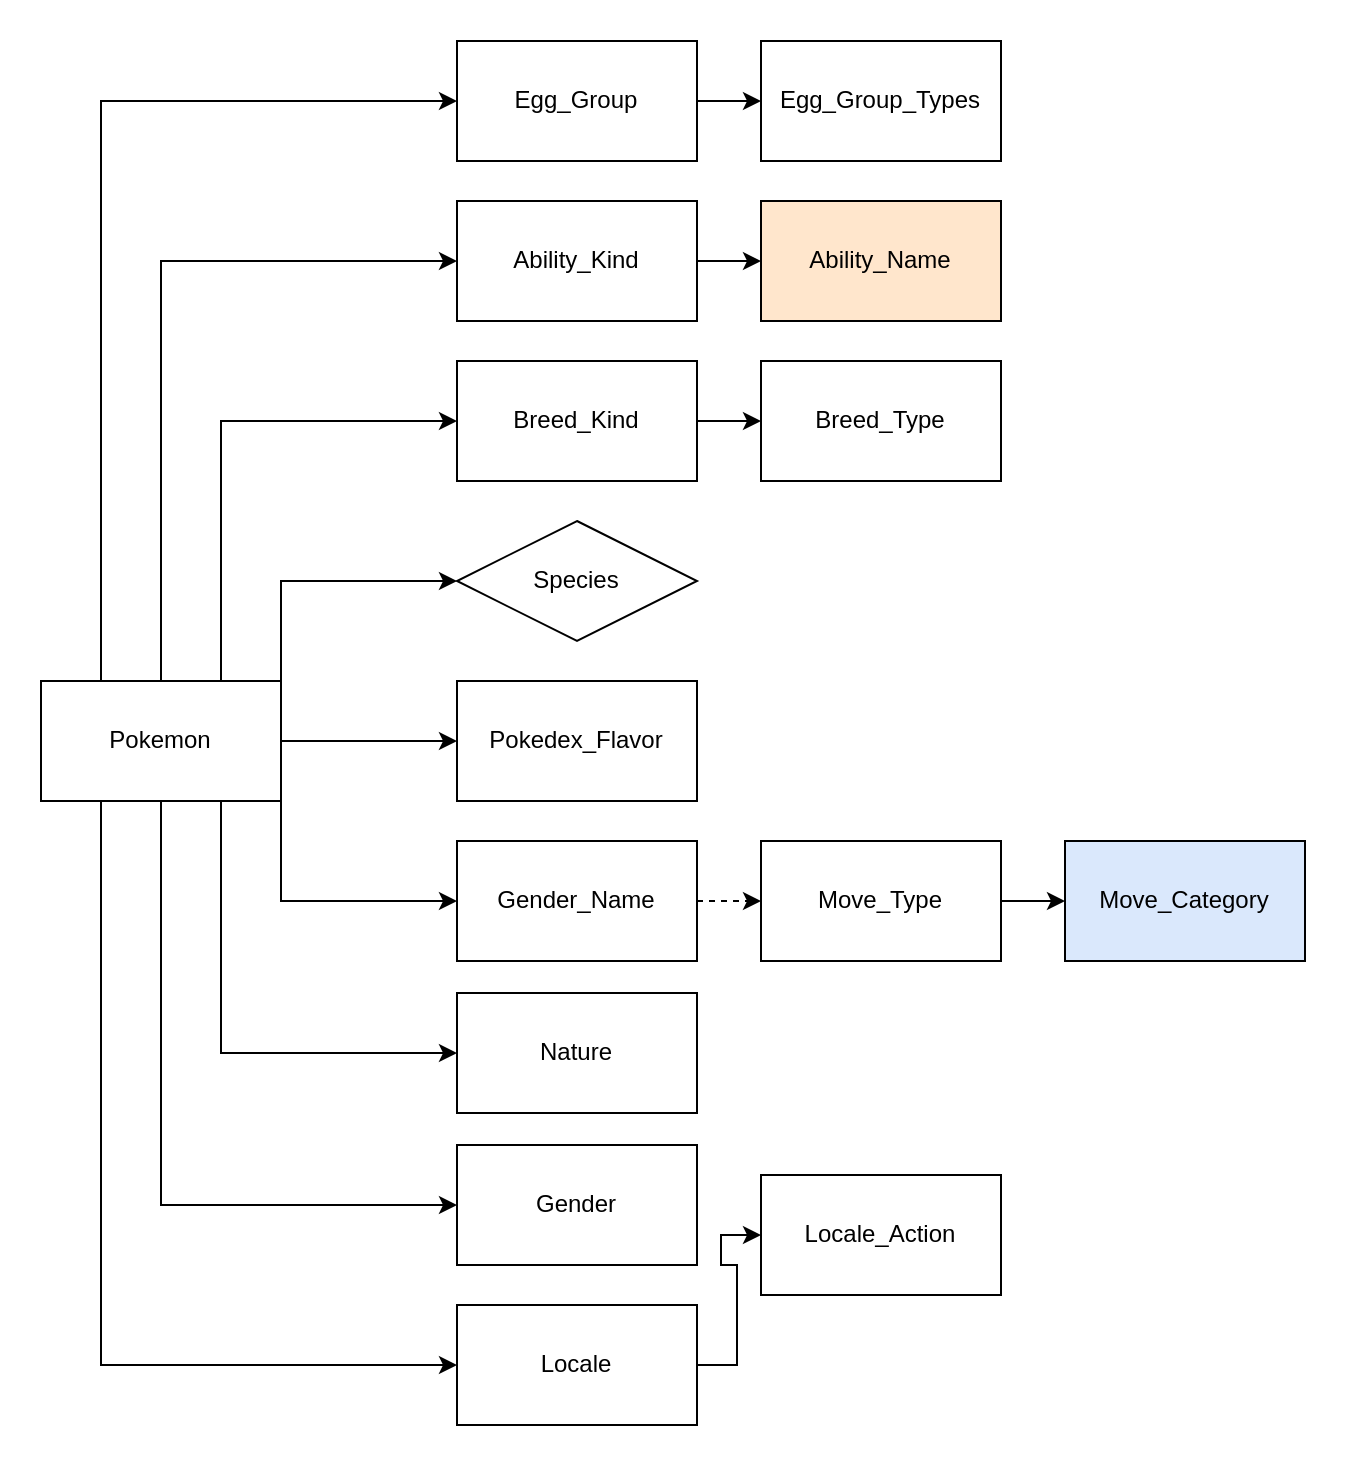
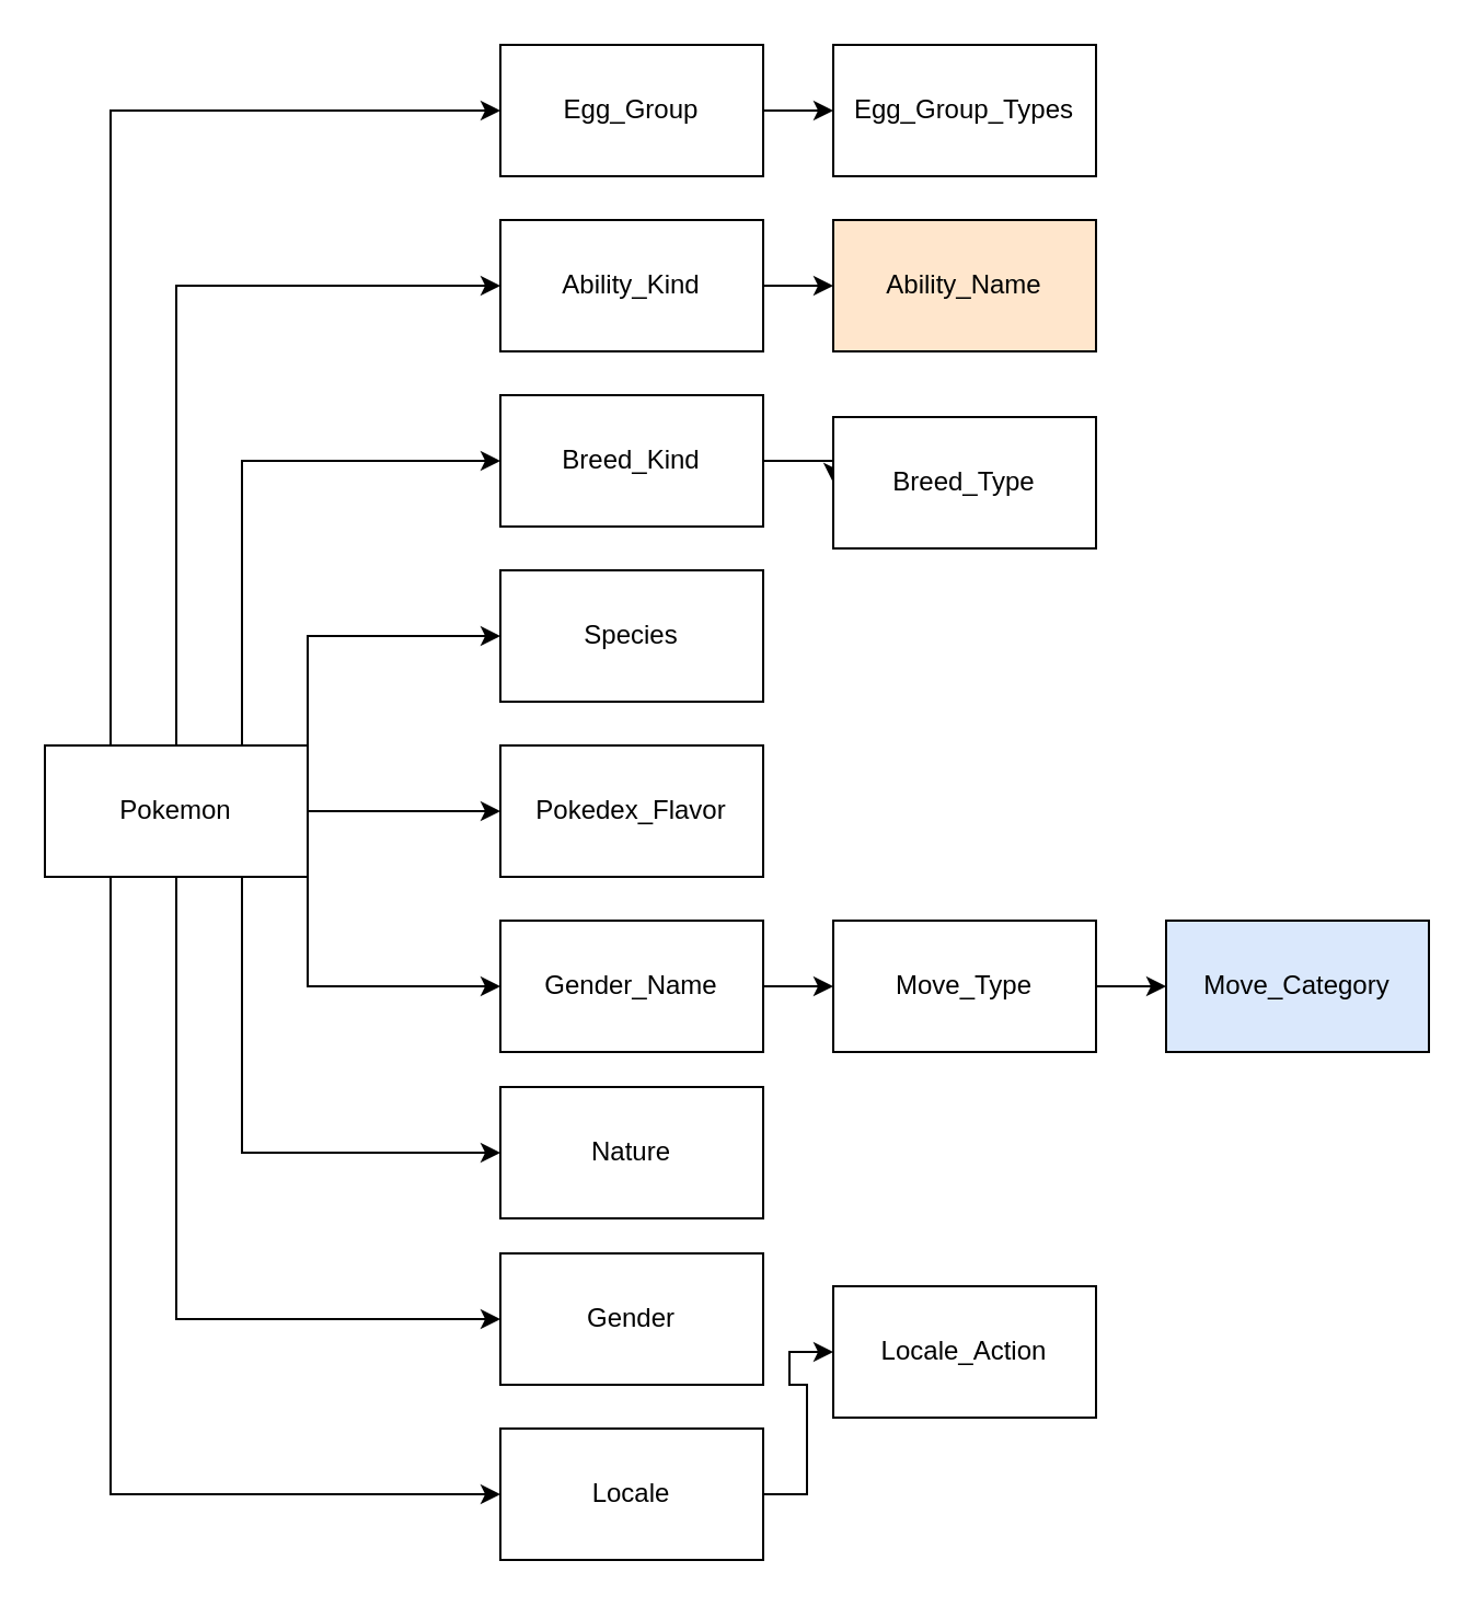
  <mxCell id="0" />
  <mxCell id="1" parent="0" />
  <mxCell id="2" style="edgeStyle=orthogonalEdgeStyle;rounded=0;orthogonalLoop=1;jettySize=auto;html=1;exitX=1;exitY=0.5;exitDx=0;exitDy=0;entryX=0;entryY=0.5;entryDx=0;entryDy=0;" edge="1" parent="1" source="11" target="15"><mxGeometry relative="1" as="geometry" /></mxCell>
  <mxCell id="3" style="edgeStyle=orthogonalEdgeStyle;rounded=0;orthogonalLoop=1;jettySize=auto;html=1;exitX=0.75;exitY=1;exitDx=0;exitDy=0;entryX=0;entryY=0.5;entryDx=0;entryDy=0;" edge="1" parent="1" source="11" target="18"><mxGeometry relative="1" as="geometry" /></mxCell>
  <mxCell id="4" style="edgeStyle=orthogonalEdgeStyle;rounded=0;orthogonalLoop=1;jettySize=auto;html=1;exitX=0.5;exitY=1;exitDx=0;exitDy=0;entryX=0;entryY=0.5;entryDx=0;entryDy=0;" edge="1" parent="1" source="11" target="23"><mxGeometry relative="1" as="geometry" /></mxCell>
  <mxCell id="5" style="edgeStyle=orthogonalEdgeStyle;rounded=0;orthogonalLoop=1;jettySize=auto;html=1;exitX=1;exitY=1;exitDx=0;exitDy=0;entryX=0;entryY=0.5;entryDx=0;entryDy=0;" edge="1" parent="1" source="11" target="17"><mxGeometry relative="1" as="geometry" /></mxCell>
  <mxCell id="6" style="edgeStyle=orthogonalEdgeStyle;rounded=0;orthogonalLoop=1;jettySize=auto;html=1;exitX=0.25;exitY=1;exitDx=0;exitDy=0;entryX=0;entryY=0.5;entryDx=0;entryDy=0;" edge="1" parent="1" source="11" target="20"><mxGeometry relative="1" as="geometry" /></mxCell>
  <mxCell id="7" style="edgeStyle=orthogonalEdgeStyle;rounded=0;orthogonalLoop=1;jettySize=auto;html=1;exitX=1;exitY=0;exitDx=0;exitDy=0;entryX=0;entryY=0.5;entryDx=0;entryDy=0;" edge="1" parent="1" source="11" target="12"><mxGeometry relative="1" as="geometry" /></mxCell>
  <mxCell id="8" style="edgeStyle=orthogonalEdgeStyle;rounded=0;orthogonalLoop=1;jettySize=auto;html=1;exitX=0.75;exitY=0;exitDx=0;exitDy=0;entryX=0;entryY=0.5;entryDx=0;entryDy=0;" edge="1" parent="1" source="11" target="14"><mxGeometry relative="1" as="geometry" /></mxCell>
  <mxCell id="9" style="edgeStyle=orthogonalEdgeStyle;rounded=0;orthogonalLoop=1;jettySize=auto;html=1;exitX=0.5;exitY=0;exitDx=0;exitDy=0;entryX=0;entryY=0.5;entryDx=0;entryDy=0;" edge="1" parent="1" source="11" target="22"><mxGeometry relative="1" as="geometry" /></mxCell>
  <mxCell id="10" style="edgeStyle=orthogonalEdgeStyle;rounded=0;orthogonalLoop=1;jettySize=auto;html=1;exitX=0.25;exitY=0;exitDx=0;exitDy=0;entryX=0;entryY=0.5;entryDx=0;entryDy=0;" edge="1" parent="1" source="11" target="29"><mxGeometry relative="1" as="geometry" /></mxCell>
  <mxCell id="11" value="Pokemon" style="rounded=0;whiteSpace=wrap;html=1;" vertex="1" parent="1"><mxGeometry x="20" y="340" width="120" height="60" as="geometry" /></mxCell>
- <mxCell id="12" value="Species" style="rhombus;whiteSpace=wrap;html=1;" vertex="1" parent="1"><mxGeometry x="228" y="260" width="120" height="60" as="geometry" /></mxCell>
+ <mxCell id="12" value="Species" style="rounded=0;whiteSpace=wrap;html=1;" vertex="1" parent="1"><mxGeometry x="228" y="260" width="120" height="60" as="geometry" /></mxCell>
  <mxCell id="13" style="edgeStyle=orthogonalEdgeStyle;rounded=0;orthogonalLoop=1;jettySize=auto;html=1;exitX=1;exitY=0.5;exitDx=0;exitDy=0;entryX=0;entryY=0.5;entryDx=0;entryDy=0;" edge="1" parent="1" source="14" target="24"><mxGeometry relative="1" as="geometry" /></mxCell>
  <mxCell id="14" value="Breed_Kind" style="whiteSpace=wrap;html=1;rounded=0;" vertex="1" parent="1"><mxGeometry x="228" y="180" width="120" height="60" as="geometry" /></mxCell>
  <mxCell id="15" value="Pokedex_Flavor" style="whiteSpace=wrap;html=1;rounded=0;" vertex="1" parent="1"><mxGeometry x="228" y="340" width="120" height="60" as="geometry" /></mxCell>
- <mxCell id="16" style="edgeStyle=orthogonalEdgeStyle;rounded=0;orthogonalLoop=1;jettySize=auto;html=1;exitX=1;exitY=0.5;exitDx=0;exitDy=0;entryX=0;entryY=0.5;entryDx=0;entryDy=0;dashed=1;" edge="1" parent="1" source="17" target="26"><mxGeometry relative="1" as="geometry" /></mxCell>
+ <mxCell id="16" style="edgeStyle=orthogonalEdgeStyle;rounded=0;orthogonalLoop=1;jettySize=auto;html=1;exitX=1;exitY=0.5;exitDx=0;exitDy=0;entryX=0;entryY=0.5;entryDx=0;entryDy=0;" edge="1" parent="1" source="17" target="26"><mxGeometry relative="1" as="geometry" /></mxCell>
  <mxCell id="17" value="Gender_Name" style="rounded=0;whiteSpace=wrap;html=1;" vertex="1" parent="1"><mxGeometry x="228" y="420" width="120" height="60" as="geometry" /></mxCell>
  <mxCell id="18" value="Nature" style="rounded=0;whiteSpace=wrap;html=1;" vertex="1" parent="1"><mxGeometry x="228" y="496" width="120" height="60" as="geometry" /></mxCell>
  <mxCell id="19" style="edgeStyle=orthogonalEdgeStyle;rounded=0;orthogonalLoop=1;jettySize=auto;html=1;exitX=1;exitY=0.5;exitDx=0;exitDy=0;entryX=0;entryY=0.5;entryDx=0;entryDy=0;" edge="1" parent="1" source="20" target="31"><mxGeometry relative="1" as="geometry" /></mxCell>
  <mxCell id="20" value="Locale" style="rounded=0;whiteSpace=wrap;html=1;" vertex="1" parent="1"><mxGeometry x="228" y="652" width="120" height="60" as="geometry" /></mxCell>
  <mxCell id="21" style="edgeStyle=orthogonalEdgeStyle;rounded=0;orthogonalLoop=1;jettySize=auto;html=1;exitX=1;exitY=0.5;exitDx=0;exitDy=0;entryX=0;entryY=0.5;entryDx=0;entryDy=0;" edge="1" parent="1" source="22" target="32"><mxGeometry relative="1" as="geometry" /></mxCell>
  <mxCell id="22" value="Ability_Kind" style="rounded=0;whiteSpace=wrap;html=1;" vertex="1" parent="1"><mxGeometry x="228" y="100" width="120" height="60" as="geometry" /></mxCell>
  <mxCell id="23" value="Gender" style="rounded=0;whiteSpace=wrap;html=1;" vertex="1" parent="1"><mxGeometry x="228" y="572" width="120" height="60" as="geometry" /></mxCell>
- <mxCell id="24" value="Breed_Type" style="rounded=0;whiteSpace=wrap;html=1;" vertex="1" parent="1"><mxGeometry x="380" y="180" width="120" height="60" as="geometry" /></mxCell>
+ <mxCell id="24" value="Breed_Type" style="rounded=0;whiteSpace=wrap;html=1;" vertex="1" parent="1"><mxGeometry x="380" y="190" width="120" height="60" as="geometry" /></mxCell>
  <mxCell id="25" style="edgeStyle=orthogonalEdgeStyle;rounded=0;orthogonalLoop=1;jettySize=auto;html=1;exitX=1;exitY=0.5;exitDx=0;exitDy=0;entryX=0;entryY=0.5;entryDx=0;entryDy=0;" edge="1" parent="1" source="26" target="27"><mxGeometry relative="1" as="geometry" /></mxCell>
  <mxCell id="26" value="Move_Type" style="rounded=0;whiteSpace=wrap;html=1;" vertex="1" parent="1"><mxGeometry x="380" y="420" width="120" height="60" as="geometry" /></mxCell>
  <mxCell id="27" value="Move_Category" style="rounded=0;whiteSpace=wrap;html=1;fillColor=#dae8fc;" vertex="1" parent="1"><mxGeometry x="532" y="420" width="120" height="60" as="geometry" /></mxCell>
  <mxCell id="28" style="edgeStyle=orthogonalEdgeStyle;rounded=0;orthogonalLoop=1;jettySize=auto;html=1;exitX=1;exitY=0.5;exitDx=0;exitDy=0;entryX=0;entryY=0.5;entryDx=0;entryDy=0;" edge="1" parent="1" source="29" target="30"><mxGeometry relative="1" as="geometry" /></mxCell>
  <mxCell id="29" value="Egg_Group" style="rounded=0;whiteSpace=wrap;html=1;" vertex="1" parent="1"><mxGeometry x="228" y="20" width="120" height="60" as="geometry" /></mxCell>
  <mxCell id="30" value="Egg_Group_Types" style="rounded=0;whiteSpace=wrap;html=1;" vertex="1" parent="1"><mxGeometry x="380" y="20" width="120" height="60" as="geometry" /></mxCell>
  <mxCell id="31" value="Locale_Action" style="rounded=0;whiteSpace=wrap;html=1;" vertex="1" parent="1"><mxGeometry x="380" y="587" width="120" height="60" as="geometry" /></mxCell>
  <mxCell id="32" value="Ability_Name" style="rounded=0;whiteSpace=wrap;html=1;fillColor=#ffe6cc;" vertex="1" parent="1"><mxGeometry x="380" y="100" width="120" height="60" as="geometry" /></mxCell>
